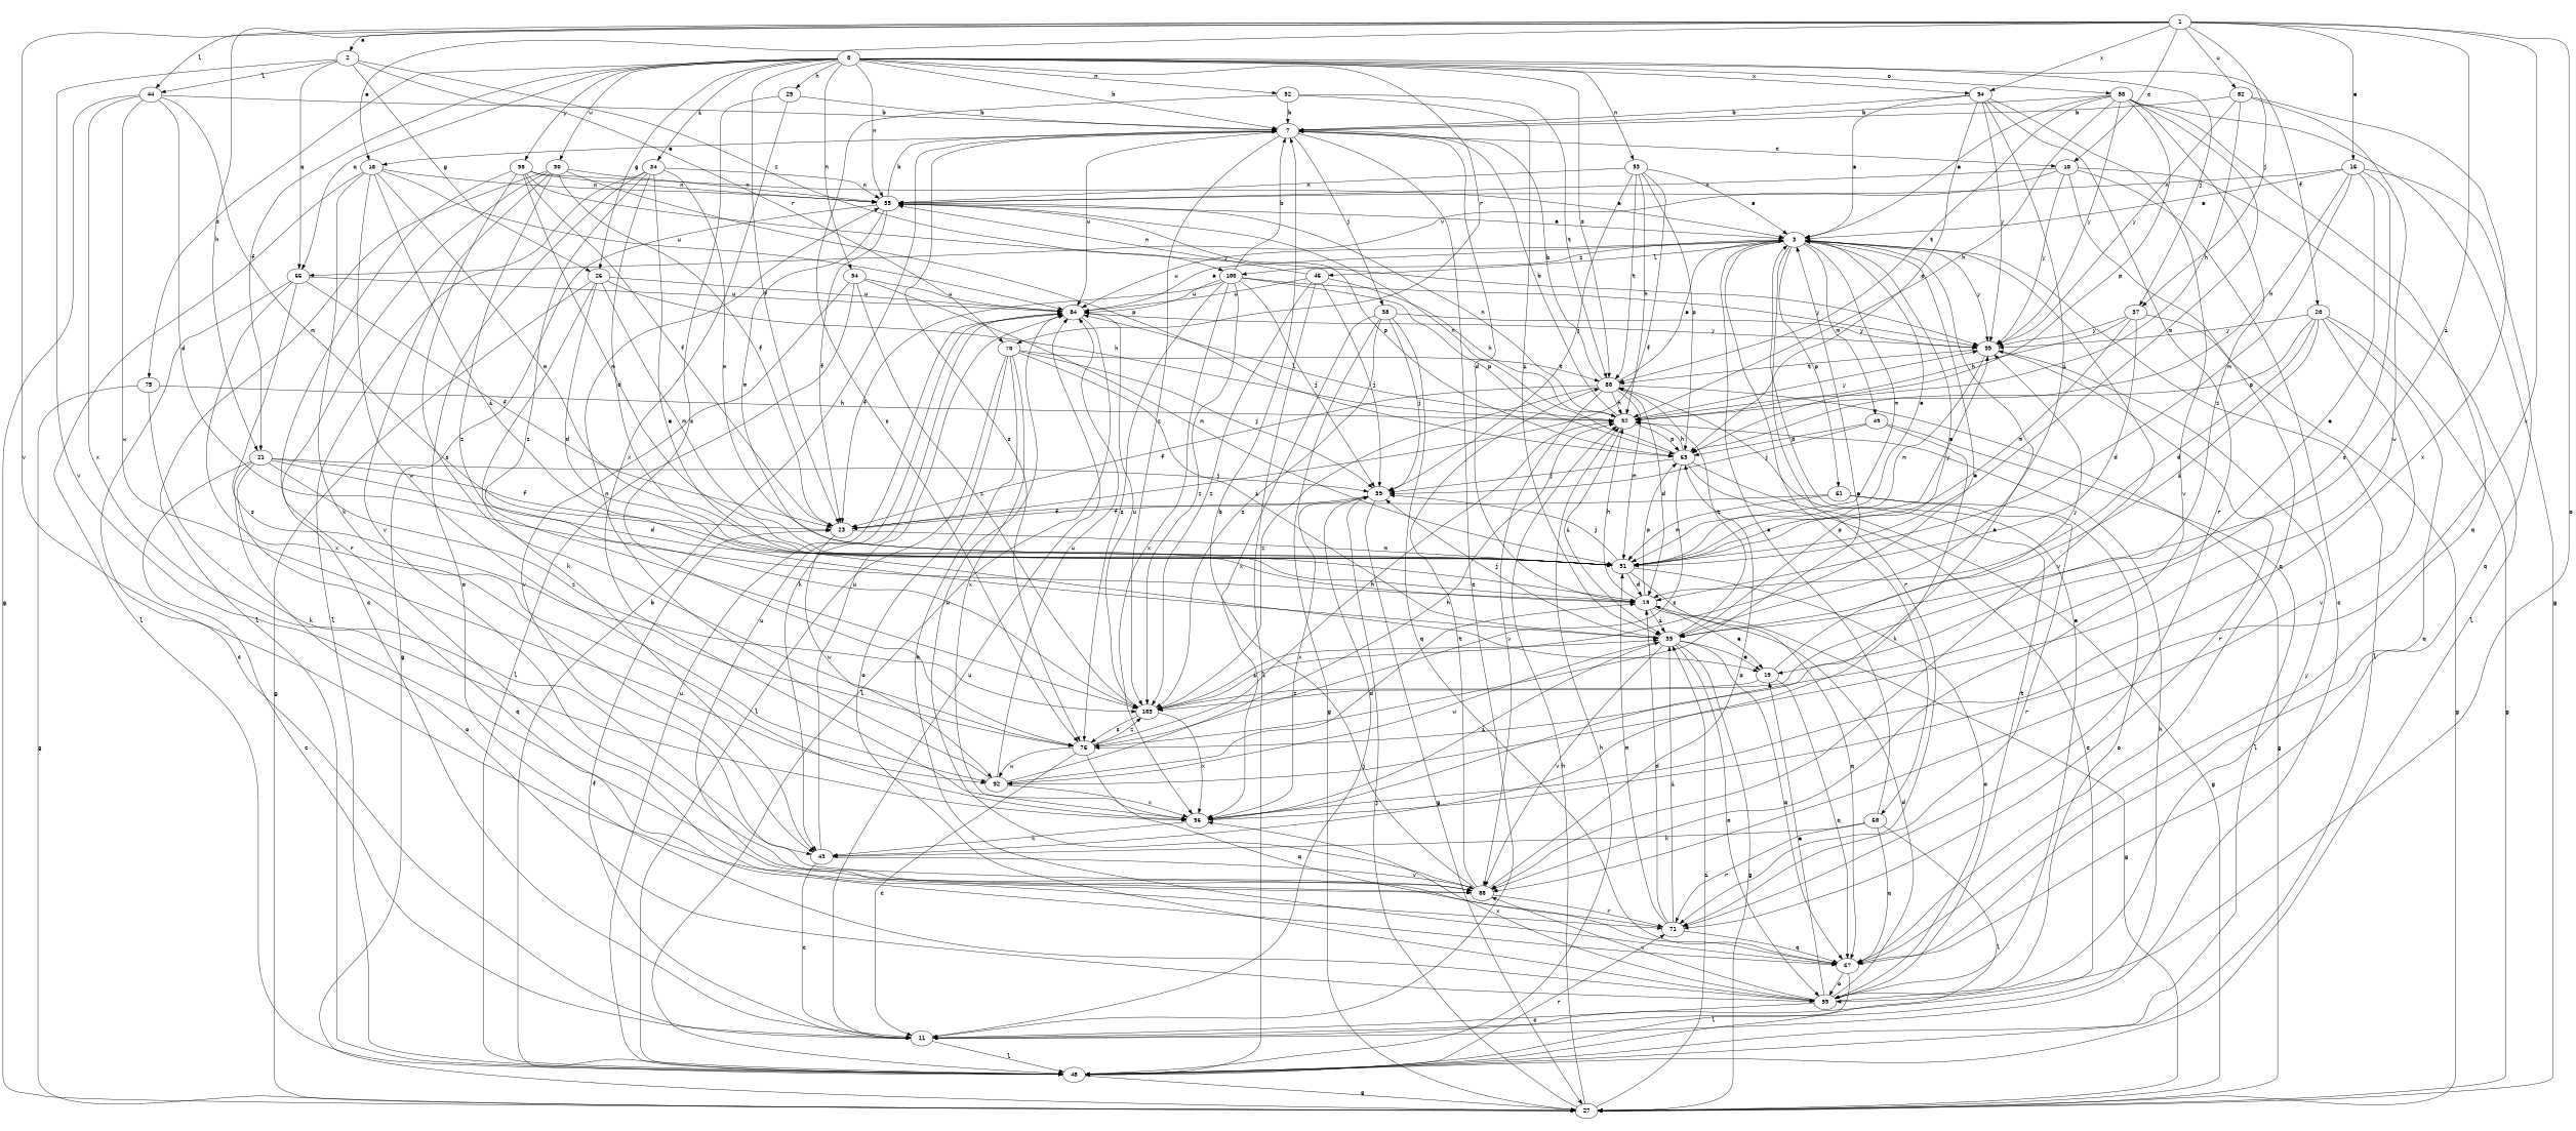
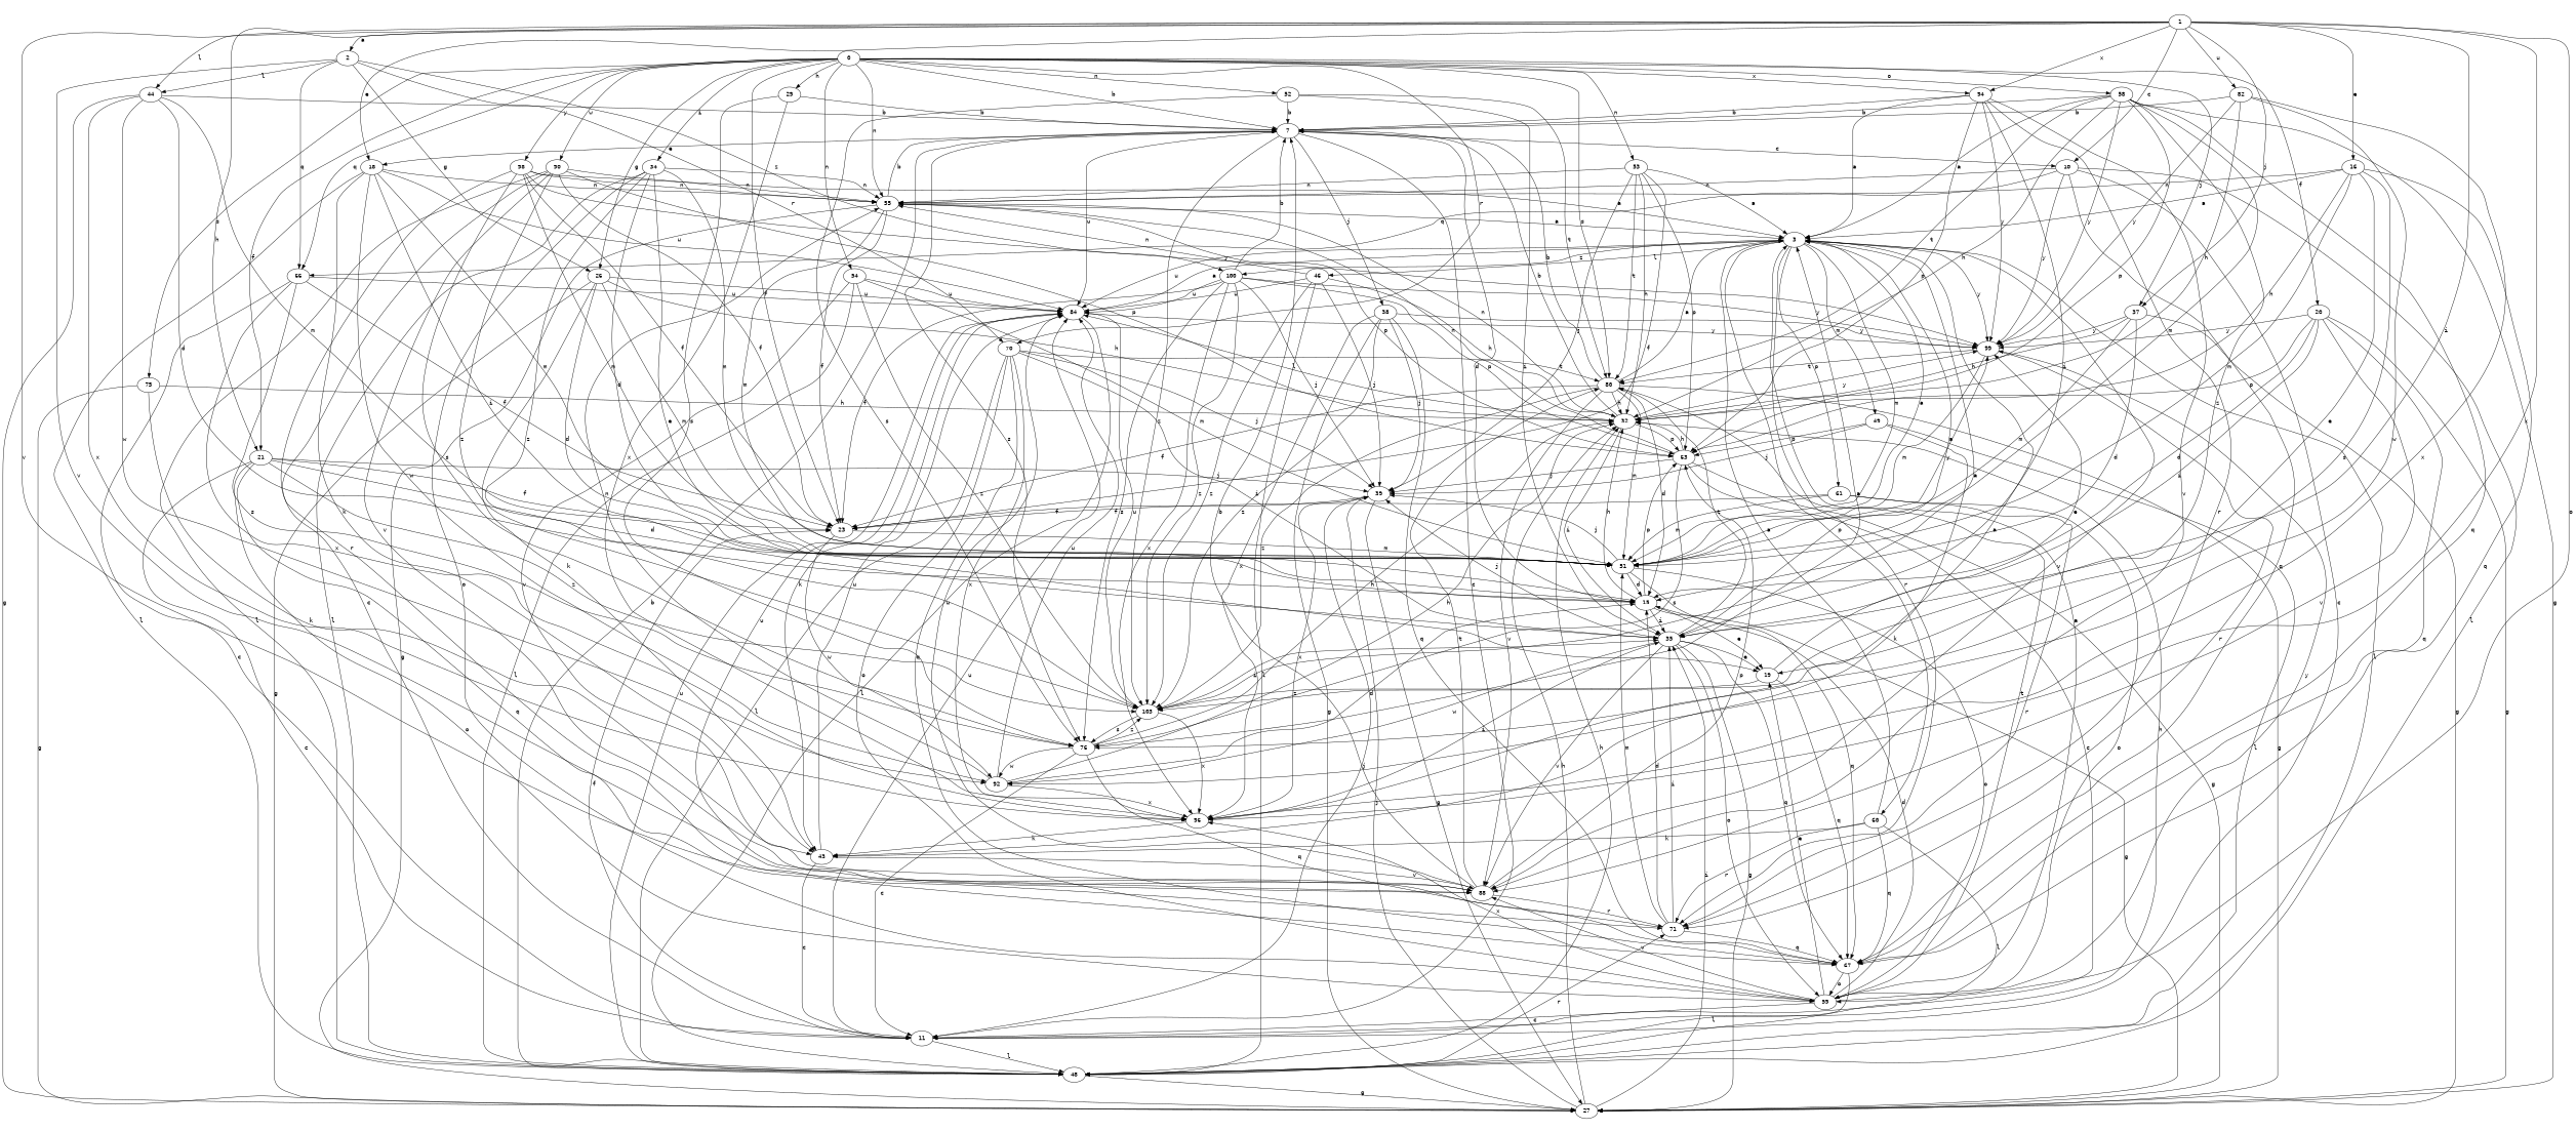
  strict digraph {
    fontname="DejaVu Sans Mono"
    node [fontname="DejaVu Sans Mono"]
    edge [fontname="DejaVu Sans Mono"]
    0
    7
    20
    21
    23
    26
    29
    34
    37
    52
    53
    54
    55
    58
    66
    70
    75
    80
    90
    94
    98
    10
    18
    84
    11
    15
    38
    76
    103
    35
    88
    99
    67
    27
    63
    59
    39
    51
    92
    32
    43
    96
    48
    19
    3
    71
    1
    2
    16
    44
    82
    100
    46
    49
    60
    61
    0 -> 7 [label=b]
    0 -> 20 [label=f]
    0 -> 21 [label=f]
    0 -> 23 [label=f]
    0 -> 26 [label=g]
    0 -> 29 [label=h]
    0 -> 34 [label=i]
    0 -> 37 [label=j]
    0 -> 52 [label=n]
    0 -> 53 [label=n]
    0 -> 54 [label=n]
    0 -> 55 [label=n]
    0 -> 58 [label=o]
    0 -> 66 [label=q]
    0 -> 70 [label=r]
    0 -> 75 [label=s]
    0 -> 80 [label=s]
    0 -> 90 [label=w]
    0 -> 94 [label=x]
    0 -> 98 [label=y]
    7 -> 10 [label=c]
    7 -> 18 [label=e]
    7 -> 84 [label=u]
    7 -> 11 [label=c]
    7 -> 15 [label=d]
    7 -> 38 [label=j]
    7 -> 76 [label=s]
    7 -> 103 [label=z]
    20 -> 15 [label=d]
    20 -> 35 [label=i]
    20 -> 88 [label=v]
    20 -> 99 [label=y]
    20 -> 67 [label=q]
    20 -> 27 [label=g]
    20 -> 63 [label=p]
    21 -> 23 [label=f]
    21 -> 11 [label=c]
    21 -> 15 [label=d]
    21 -> 103 [label=z]
    21 -> 67 [label=q]
    21 -> 59 [label=o]
    21 -> 39 [label=j]
    23 -> 51 [label=m]
    23 -> 92 [label=w]
    26 -> 84 [label=u]
    26 -> 15 [label=d]
    26 -> 27 [label=g]
    26 -> 51 [label=m]
    26 -> 32 [label=h]
    26 -> 43 [label=k]
    29 -> 7 [label=b]
    29 -> 76 [label=s]
    29 -> 96 [label=x]
    34 -> 55 [label=n]
    34 -> 15 [label=d]
    34 -> 103 [label=z]
    34 -> 59 [label=o]
    34 -> 51 [label=m]
    34 -> 48 [label=l]
    34 -> 19 [label=e]
    37 -> 15 [label=d]
    37 -> 99 [label=y]
    37 -> 27 [label=g]
    37 -> 51 [label=m]
    37 -> 32 [label=h]
    52 -> 7 [label=b]
    52 -> 80 [label=t]
    52 -> 76 [label=s]
    52 -> 35 [label=i]
    53 -> 23 [label=f]
    53 -> 55 [label=n]
    53 -> 80 [label=t]
    53 -> 63 [label=p]
    53 -> 39 [label=j]
    53 -> 32 [label=h]
    53 -> 3 [label=a]
    54 -> 84 [label=u]
    54 -> 103 [label=z]
    54 -> 88 [label=v]
    54 -> 51 [label=m]
    54 -> 48 [label=l]
    55 -> 7 [label=b]
    55 -> 23 [label=f]
    55 -> 27 [label=g]
    55 -> 63 [label=p]
    55 -> 51 [label=m]
    55 -> 3 [label=a]
    58 -> 7 [label=b]
    58 -> 80 [label=t]
    58 -> 103 [label=z]
    58 -> 99 [label=y]
    58 -> 67 [label=q]
    58 -> 27 [label=g]
    58 -> 63 [label=p]
    58 -> 51 [label=m]
    58 -> 32 [label=h]
    58 -> 3 [label=a]
    66 -> 23 [label=f]
    66 -> 84 [label=u]
    66 -> 11 [label=c]
    66 -> 76 [label=s]
    66 -> 96 [label=x]
    70 -> 80 [label=t]
    70 -> 35 [label=i]
    70 -> 67 [label=q]
    70 -> 59 [label=o]
    70 -> 39 [label=j]
    70 -> 96 [label=x]
    70 -> 48 [label=l]
    75 -> 27 [label=g]
    75 -> 32 [label=h]
    75 -> 43 [label=k]
    80 -> 7 [label=b]
    80 -> 23 [label=f]
    80 -> 15 [label=d]
    80 -> 103 [label=z]
    80 -> 88 [label=v]
    80 -> 27 [label=g]
    80 -> 51 [label=m]
    80 -> 32 [label=h]
    80 -> 3 [label=a]
    90 -> 23 [label=f]
    90 -> 55 [label=n]
    90 -> 11 [label=c]
    90 -> 103 [label=z]
    90 -> 88 [label=v]
    90 -> 63 [label=p]
    90 -> 48 [label=l]
    94 -> 7 [label=b]
    94 -> 35 [label=i]
    94 -> 88 [label=v]
    94 -> 99 [label=y]
    94 -> 63 [label=p]
    94 -> 3 [label=a]
    94 -> 71 [label=r]
    98 -> 23 [label=f]
    98 -> 55 [label=n]
    98 -> 76 [label=s]
    98 -> 99 [label=y]
    98 -> 51 [label=m]
    98 -> 3 [label=a]
    98 -> 71 [label=r]
    10 -> 55 [label=n]
-   10 -> 66 [label=v]
+   10 -> 66 [label=q]
    10 -> 11 [label=c]
    10 -> 99 [label=y]
    10 -> 67 [label=q]
    10 -> 48 [label=l]
    18 -> 55 [label=n]
    18 -> 84 [label=u]
    18 -> 35 [label=i]
    18 -> 51 [label=m]
    18 -> 92 [label=w]
    18 -> 43 [label=k]
    18 -> 48 [label=l]
    84 -> 99 [label=y]
    84 -> 43 [label=k]
    84 -> 48 [label=l]
    84 -> 3 [label=a]
    11 -> 23 [label=f]
    11 -> 84 [label=u]
    11 -> 39 [label=j]
    11 -> 32 [label=h]
    11 -> 48 [label=l]
    15 -> 35 [label=i]
    15 -> 27 [label=g]
    15 -> 63 [label=p]
    15 -> 32 [label=h]
    15 -> 19 [label=e]
    38 -> 103 [label=z]
    38 -> 99 [label=y]
    38 -> 67 [label=q]
    38 -> 27 [label=g]
    38 -> 39 [label=j]
    38 -> 96 [label=x]
    76 -> 11 [label=c]
    76 -> 103 [label=z]
    76 -> 67 [label=q]
    76 -> 92 [label=w]
    76 -> 32 [label=h]
    76 -> 3 [label=a]
    103 -> 84 [label=u]
    103 -> 76 [label=s]
    103 -> 35 [label=i]
    103 -> 96 [label=x]
    103 -> 3 [label=a]
    35 -> 80 [label=t]
    35 -> 88 [label=v]
    35 -> 67 [label=q]
    35 -> 27 [label=g]
    35 -> 59 [label=o]
    35 -> 39 [label=j]
    35 -> 92 [label=w]
    35 -> 19 [label=e]
    35 -> 3 [label=a]
    88 -> 7 [label=b]
    88 -> 80 [label=t]
    88 -> 84 [label=u]
    88 -> 63 [label=p]
    88 -> 71 [label=r]
    99 -> 80 [label=t]
    99 -> 51 [label=m]
    99 -> 71 [label=r]
    67 -> 59 [label=o]
    67 -> 48 [label=l]
    27 -> 35 [label=i]
    27 -> 39 [label=j]
    27 -> 32 [label=h]
    63 -> 55 [label=n]
    63 -> 11 [label=c]
    63 -> 76 [label=s]
    63 -> 27 [label=g]
    63 -> 39 [label=j]
    63 -> 32 [label=h]
    59 -> 80 [label=t]
    59 -> 11 [label=c]
    59 -> 15 [label=d]
    59 -> 88 [label=v]
    59 -> 99 [label=y]
    59 -> 96 [label=x]
    59 -> 19 [label=e]
    59 -> 3 [label=a]
    39 -> 23 [label=f]
    39 -> 27 [label=g]
    39 -> 96 [label=x]
    51 -> 15 [label=d]
    51 -> 99 [label=y]
    51 -> 67 [label=q]
    51 -> 59 [label=o]
    51 -> 39 [label=j]
    51 -> 3 [label=a]
    92 -> 55 [label=n]
    92 -> 84 [label=u]
    92 -> 15 [label=d]
    92 -> 32 [label=h]
    92 -> 96 [label=x]
    32 -> 7 [label=b]
    32 -> 55 [label=n]
    32 -> 84 [label=l]
    32 -> 35 [label=i]
    32 -> 99 [label=y]
    32 -> 63 [label=p]
    43 -> 84 [label=u]
    43 -> 11 [label=c]
    43 -> 88 [label=v]
    96 -> 35 [label=i]
    96 -> 43 [label=k]
    96 -> 3 [label=a]
    48 -> 7 [label=b]
    48 -> 84 [label=u]
    48 -> 27 [label=g]
    48 -> 32 [label=h]
    48 -> 71 [label=r]
    19 -> 103 [label=z]
-   19 -> 99 [label=y]
+   19 -> 99 [label=e]
    19 -> 67 [label=q]
    3 -> 84 [label=u]
    3 -> 88 [label=v]
    3 -> 99 [label=y]
    3 -> 51 [label=m]
    3 -> 48 [label=l]
    3 -> 71 [label=r]
    3 -> 100 [label=z]
    3 -> 46 [label=l]
    3 -> 49 [label=m]
    3 -> 60 [label=p]
    3 -> 61 [label=p]
    71 -> 84 [label=u]
    71 -> 15 [label=d]
    71 -> 35 [label=i]
    71 -> 67 [label=q]
    71 -> 51 [label=m]
    1 -> 21 [label=h]
    1 -> 37 [label=j]
    1 -> 94 [label=x]
    1 -> 10 [label=c]
    1 -> 18 [label=e]
    1 -> 35 [label=i]
    1 -> 88 [label=v]
    1 -> 59 [label=o]
    1 -> 96 [label=x]
    1 -> 2 [label=a]
    1 -> 16 [label=e]
    1 -> 44 [label=l]
    1 -> 82 [label=u]
    2 -> 26 [label=g]
    2 -> 66 [label=q]
    2 -> 70 [label=r]
    2 -> 88 [label=v]
    2 -> 44 [label=l]
    2 -> 100 [label=z]
    16 -> 55 [label=n]
    16 -> 76 [label=s]
    16 -> 67 [label=q]
    16 -> 51 [label=m]
    16 -> 32 [label=h]
    16 -> 19 [label=e]
    16 -> 3 [label=a]
    44 -> 7 [label=b]
    44 -> 15 [label=d]
    44 -> 27 [label=g]
    44 -> 51 [label=m]
    44 -> 92 [label=w]
    44 -> 96 [label=x]
    82 -> 7 [label=b]
    82 -> 99 [label=y]
    82 -> 92 [label=w]
    82 -> 32 [label=h]
    82 -> 96 [label=x]
    100 -> 7 [label=b]
    100 -> 23 [label=f]
    100 -> 84 [label=u]
    100 -> 76 [label=s]
    100 -> 103 [label=z]
    100 -> 99 [label=y]
    100 -> 63 [label=p]
    100 -> 39 [label=j]
    100 -> 96 [label=x]
    46 -> 55 [label=n]
    46 -> 84 [label=u]
    46 -> 103 [label=z]
    46 -> 39 [label=j]
    46 -> 32 [label=h]
    46 -> 48 [label=l]
    49 -> 63 [label=p]
    49 -> 39 [label=j]
    49 -> 43 [label=k]
    49 -> 48 [label=l]
    60 -> 67 [label=q]
    60 -> 43 [label=k]
    60 -> 48 [label=l]
    60 -> 3 [label=a]
    60 -> 71 [label=r]
    61 -> 23 [label=f]
    61 -> 59 [label=o]
    61 -> 51 [label=m]
    61 -> 71 [label=r]
  }
